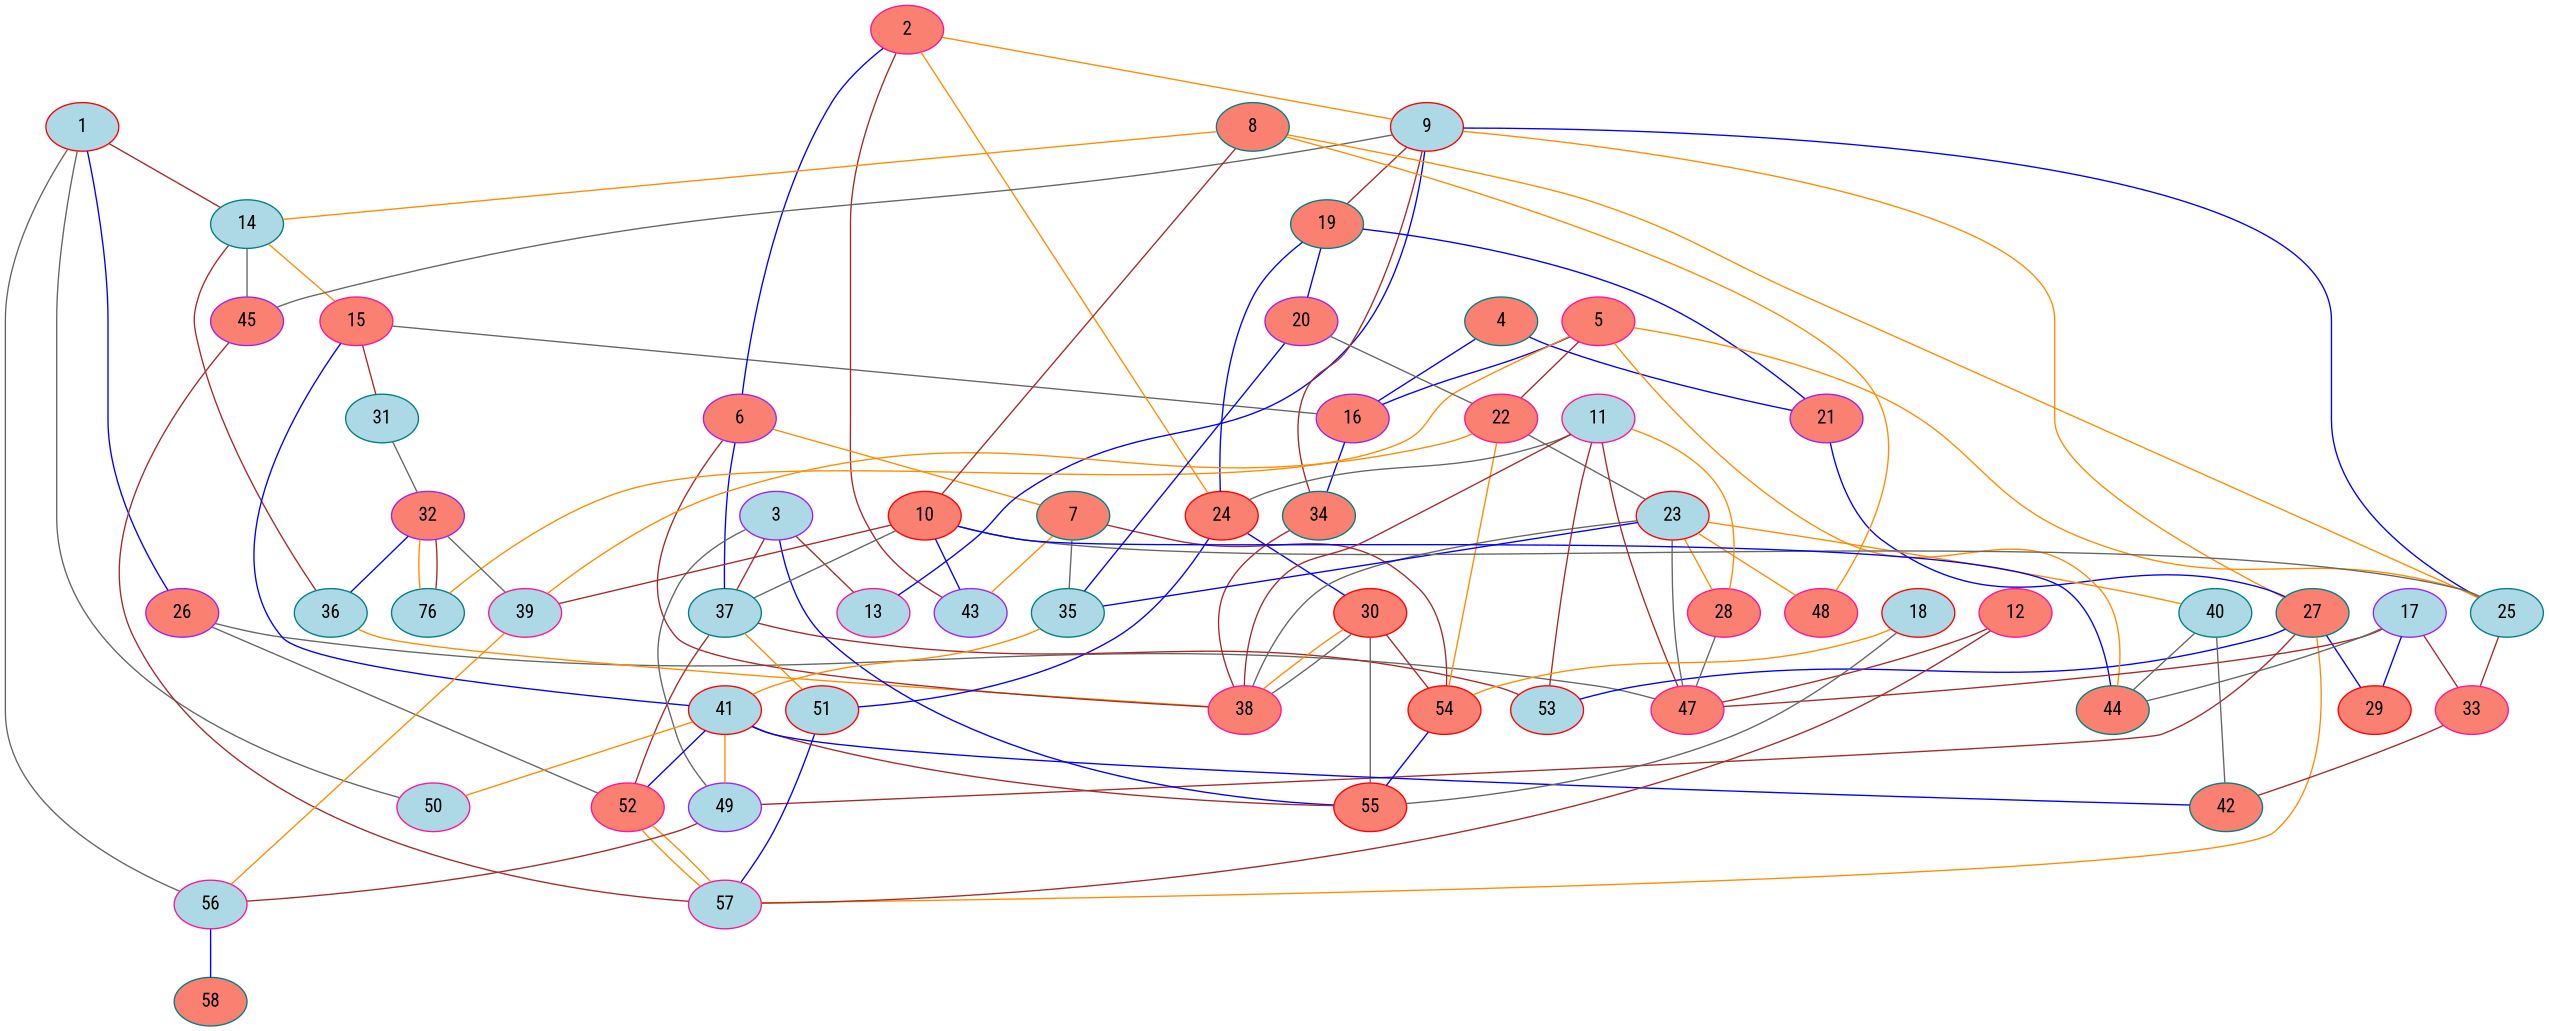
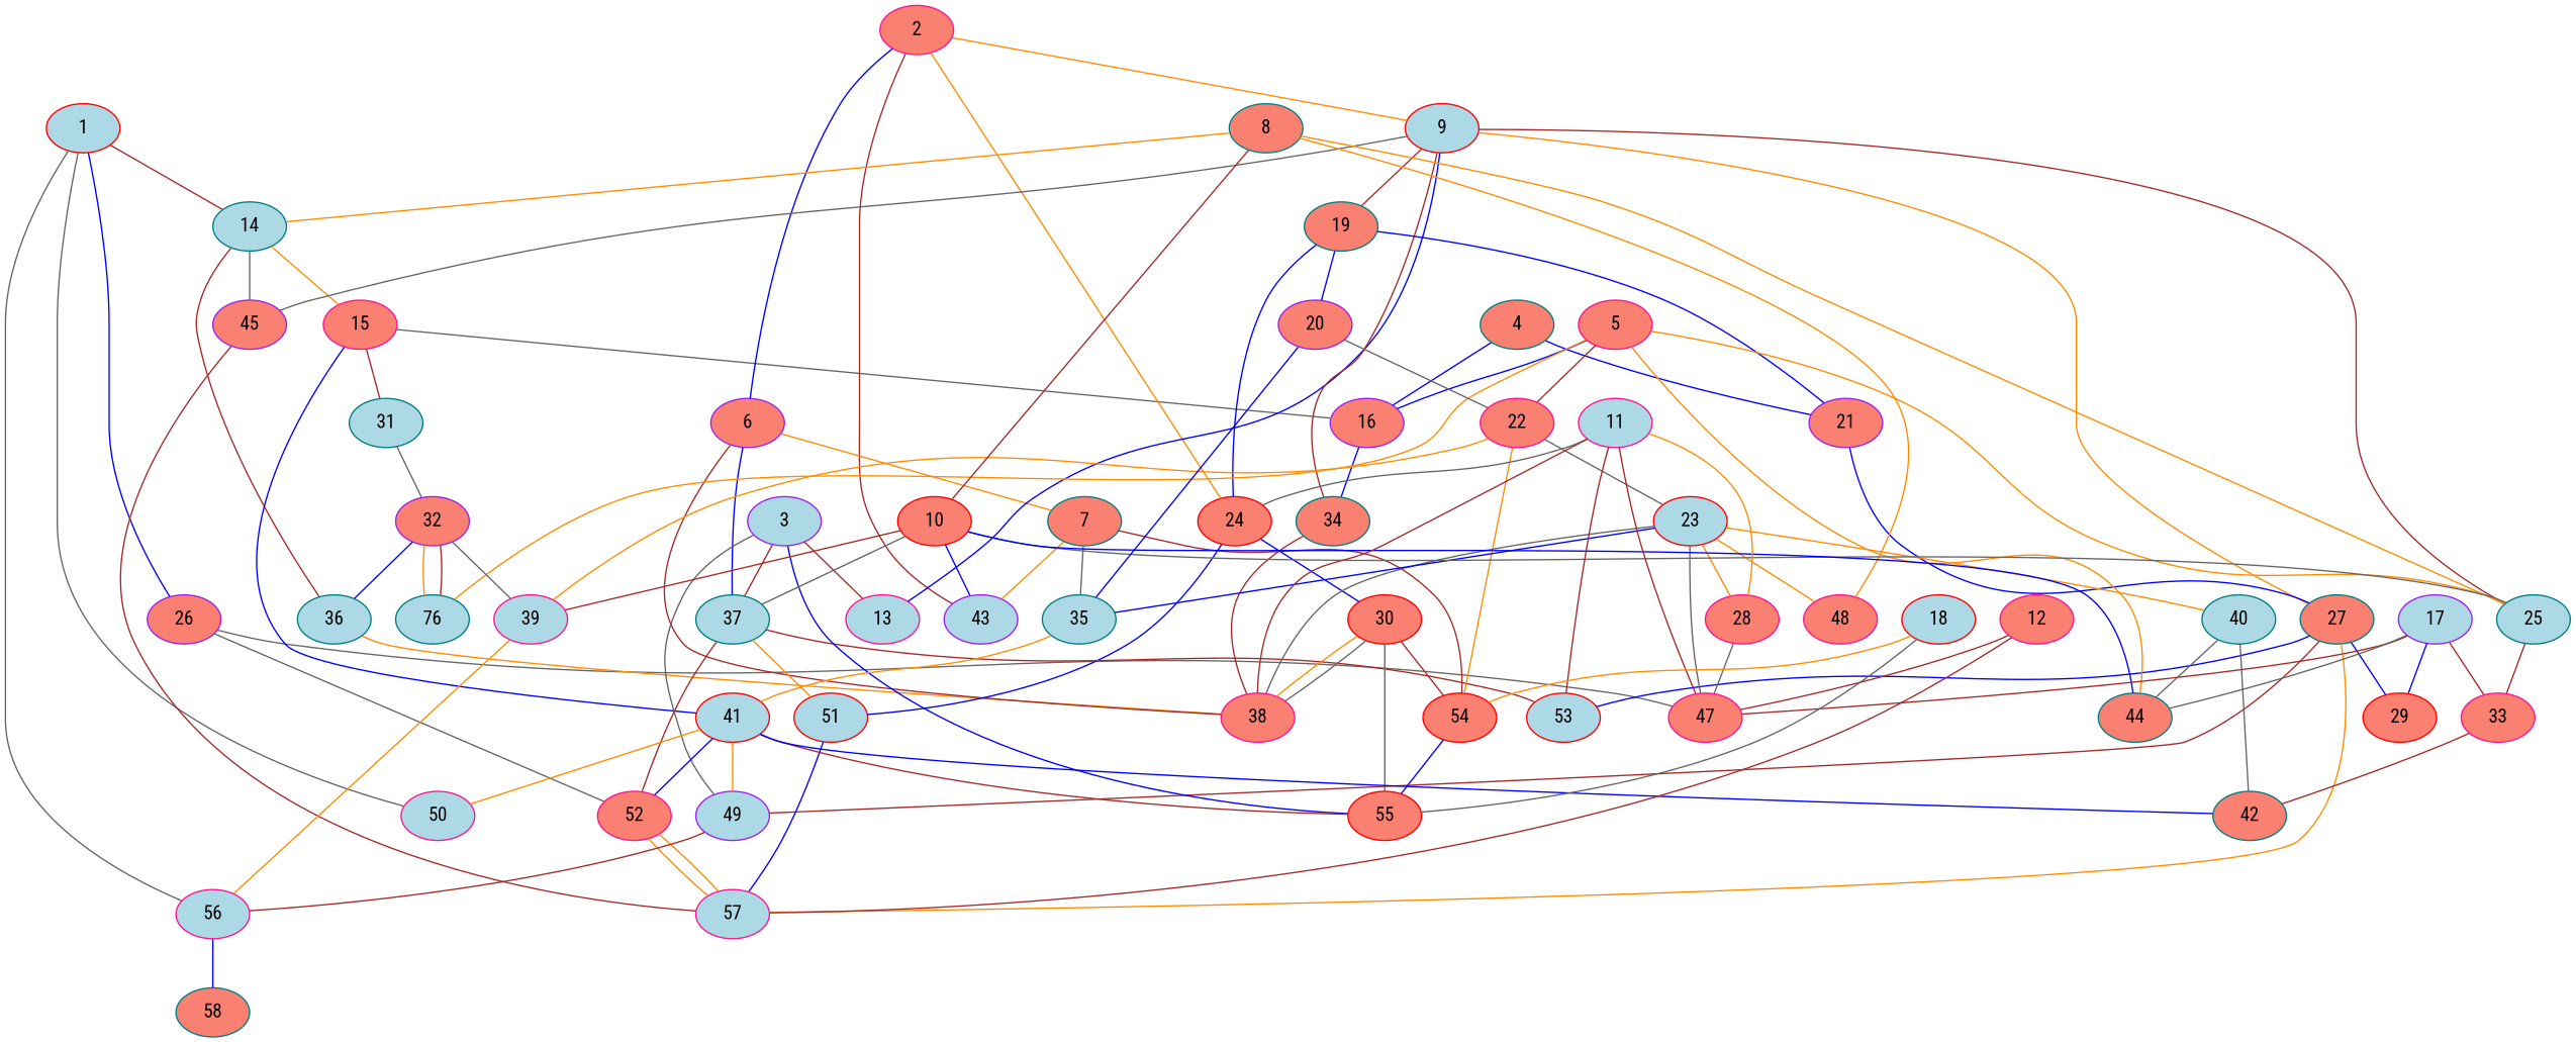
  graph {
    fontname="Roboto Condensed"
    node [color=teal fillcolor=salmon fontname="Roboto Condensed" style=filled]
    edge [color=brown fontname="Roboto Condensed"]
    1 [color=red fillcolor=lightblue]
    14 [fillcolor=lightblue]
    26 [color=purple]
    50 [color=deeppink fillcolor=lightblue]
    56 [color=deeppink fillcolor=lightblue]
    45 [color=purple]
    15 [color=deeppink]
    36 [fillcolor=lightblue]
    47 [color=deeppink]
    52 [color=deeppink]
    58
    2 [color=deeppink]
    6 [color=purple]
    9 [color=red fillcolor=lightblue]
    24 [color=red]
    43 [color=purple fillcolor=lightblue]
    37 [fillcolor=lightblue]
    7
    38 [color=deeppink]
    13 [color=deeppink fillcolor=lightblue]
    25 [fillcolor=lightblue]
    19
    27
    34
    30 [color=red]
    51 [color=red fillcolor=lightblue]
    3 [color=purple fillcolor=lightblue]
    49 [color=purple fillcolor=lightblue]
    55 [color=red]
    53 [color=red fillcolor=lightblue]
    16 [color=purple]
    4
    21 [color=purple]
    5 [color=deeppink]
    22 [color=deeppink]
    44
    n37 [fillcolor=lightblue label=76]
    54 [color=red]
    39 [color=deeppink fillcolor=lightblue]
    23 [color=red fillcolor=lightblue]
    33 [color=deeppink]
    35 [fillcolor=lightblue]
    41 [color=red fillcolor=lightblue]
    8
    10 [color=red]
    48 [color=deeppink]
    20 [color=purple]
    57 [color=deeppink fillcolor=lightblue]
    29 [color=red]
    11 [color=deeppink fillcolor=lightblue]
    28 [color=deeppink]
    12 [color=deeppink]
    31 [fillcolor=lightblue]
    32 [color=purple]
    42
    17 [color=purple fillcolor=lightblue]
    18 [color=red fillcolor=lightblue]
    40 [fillcolor=lightblue]
    1 -- 14
    1 -- 26 [color=blue]
    1 -- 50 [color=gray40]
    1 -- 56 [color=gray40]
    14 -- 45 [color=gray40]
    14 -- 15 [color=darkorange]
    14 -- 36
    26 -- 47 [color=gray40]
    26 -- 52 [color=gray40]
    56 -- 58 [color=blue]
    45 -- 57
    15 -- 16 [color=gray40]
    15 -- 41 [color=blue]
    15 -- 31
    36 -- 38 [color=darkorange]
    52 -- 57 [color=darkorange]
    52 -- 57 [color=darkorange]
    2 -- 6 [color=blue]
    2 -- 9 [color=darkorange]
    2 -- 24 [color=darkorange]
    2 -- 43
    6 -- 37 [color=blue]
    6 -- 7 [color=darkorange]
    6 -- 38
    9 -- 45 [color=gray40]
    9 -- 13 [color=blue]
-   9 -- 25 [color=blue]
+   9 -- 25
    9 -- 19
    9 -- 27 [color=darkorange]
    9 -- 34
    24 -- 30 [color=blue]
    24 -- 51 [color=blue]
    37 -- 52
    37 -- 51 [color=darkorange]
    37 -- 53
    7 -- 43 [color=darkorange]
    7 -- 54
    7 -- 35 [color=gray40]
    25 -- 33
    19 -- 24 [color=blue]
    19 -- 21 [color=blue]
    19 -- 20 [color=blue]
    27 -- 49
    27 -- 53 [color=blue]
    27 -- 57 [color=darkorange]
    27 -- 29 [color=blue]
    34 -- 38
    30 -- 38 [color=darkorange]
    30 -- 38 [color=gray40]
    30 -- 55 [color=gray40]
    30 -- 54
    51 -- 57 [color=blue]
    3 -- 37
    3 -- 13
    3 -- 49 [color=gray40]
    3 -- 55 [color=blue]
    49 -- 56
    16 -- 34 [color=blue]
    4 -- 16 [color=blue]
    4 -- 21 [color=blue]
    21 -- 27 [color=blue]
    5 -- 25 [color=darkorange]
    5 -- 16 [color=blue]
    5 -- 22
    5 -- 44 [color=darkorange]
    5 -- n37 [color=darkorange]
    22 -- 54 [color=darkorange]
    22 -- 39 [color=darkorange]
    22 -- 23 [color=gray40]
    54 -- 55 [color=blue]
    39 -- 56 [color=darkorange]
    23 -- 47 [color=gray40]
    23 -- 38 [color=gray40]
    23 -- 35 [color=blue]
    23 -- 48 [color=darkorange]
    23 -- 28 [color=darkorange]
    23 -- 40 [color=darkorange]
    33 -- 42
    35 -- 41 [color=darkorange]
    41 -- 50 [color=darkorange]
    41 -- 52 [color=blue]
    41 -- 49 [color=darkorange]
    41 -- 55
    41 -- 42 [color=blue]
    8 -- 14 [color=darkorange]
    8 -- 25 [color=darkorange]
    8 -- 10
    8 -- 48 [color=darkorange]
    10 -- 43 [color=blue]
    10 -- 37 [color=gray40]
    10 -- 25 [color=gray40]
    10 -- 44 [color=blue]
    10 -- 39
    20 -- 22 [color=gray40]
    20 -- 35 [color=blue]
    11 -- 47
    11 -- 24 [color=gray40]
    11 -- 38
    11 -- 53
    11 -- 28 [color=darkorange]
    28 -- 47 [color=gray40]
    12 -- 47
    12 -- 57
    31 -- 32 [color=gray40]
    32 -- 36 [color=blue]
    32 -- n37 [color=darkorange]
    32 -- n37
    32 -- 39 [color=gray40]
    17 -- 47
    17 -- 44 [color=gray40]
    17 -- 33
    17 -- 29 [color=blue]
    18 -- 55 [color=gray40]
    18 -- 54 [color=darkorange]
    40 -- 44 [color=gray40]
    40 -- 42 [color=gray40]
  }
